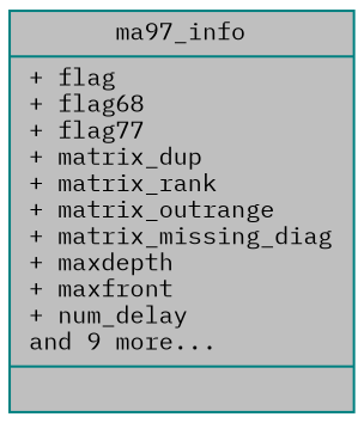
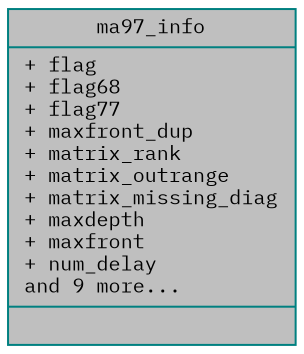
  digraph {
    fontname="IBM Plex Mono"
-   n1 [color=teal fillcolor=grey75 fontcolor=black fontname="IBM Plex Mono" fontsize=10 height=0.2 label="{ma97_info\n|+ flag\l+ flag68\l+ flag77\l+ matrix_dup\l+ matrix_rank\l+ matrix_outrange\l+ matrix_missing_diag\l+ maxdepth\l+ maxfront\l+ num_delay\land 9 more...\l|}" shape=record style=filled width=0.4]
+   n1 [color=teal fillcolor=grey75 fontcolor=black fontname="IBM Plex Mono" fontsize=10 height=0.2 label="{ma97_info\n|+ flag\l+ flag68\l+ flag77\l+ maxfront_dup\l+ matrix_rank\l+ matrix_outrange\l+ matrix_missing_diag\l+ maxdepth\l+ maxfront\l+ num_delay\land 9 more...\l|}" shape=record style=filled width=0.4]
  }
